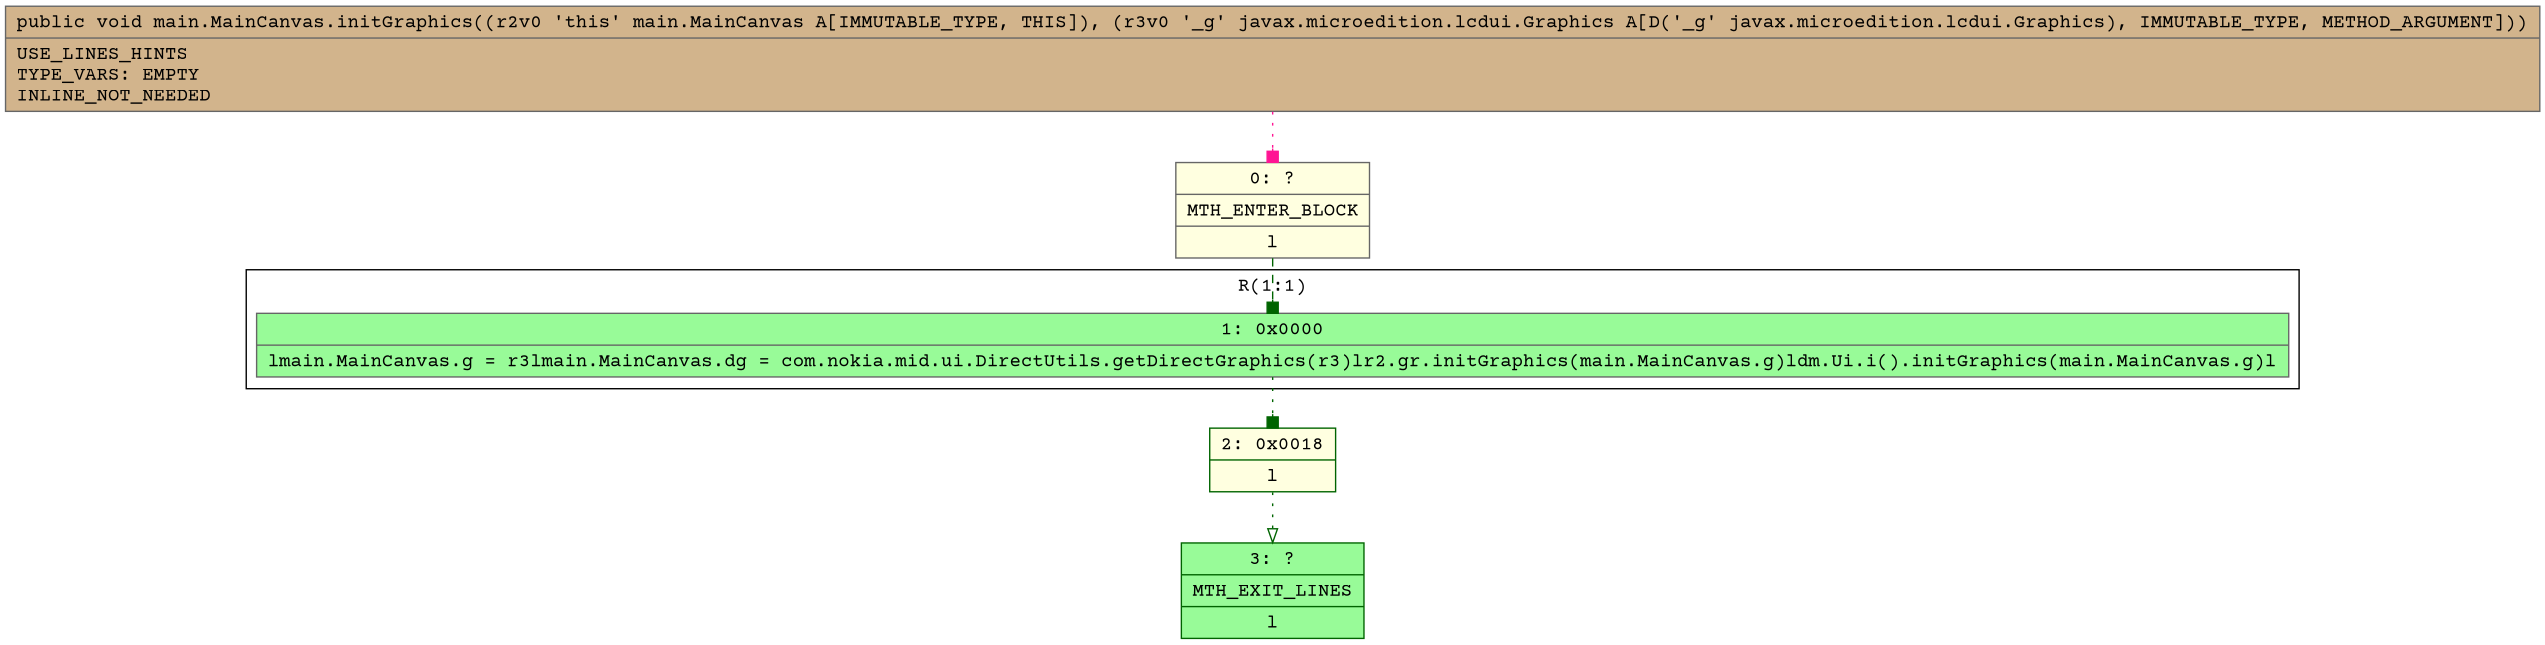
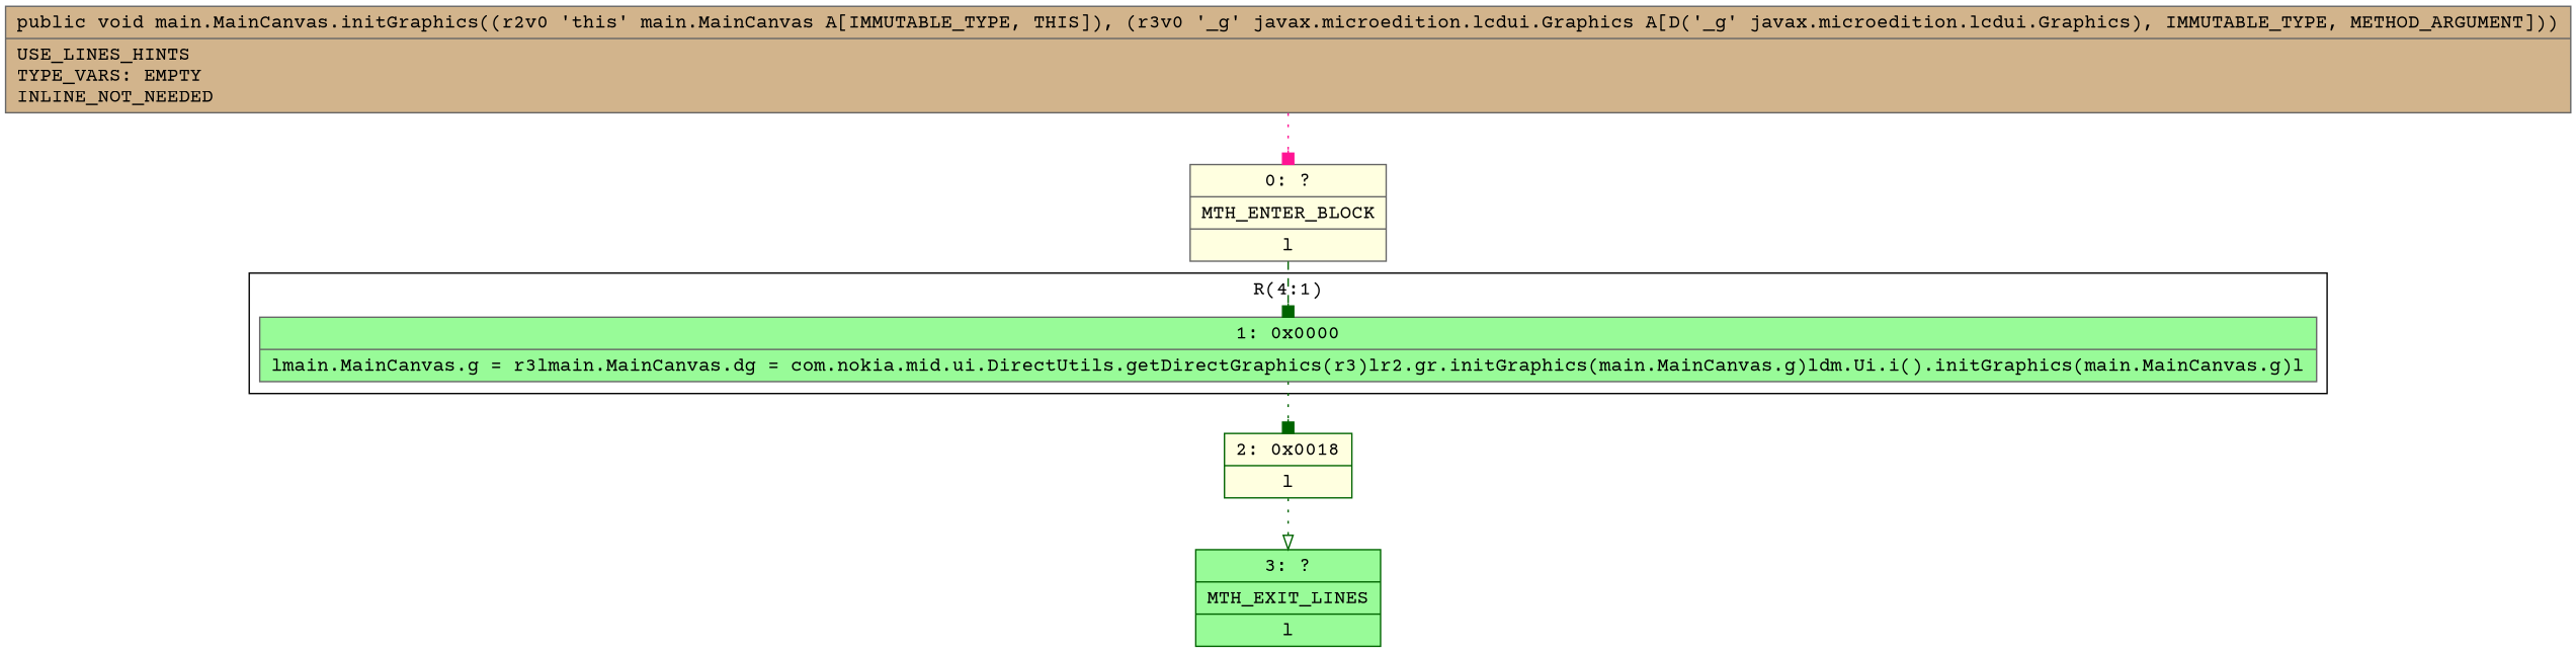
  digraph {
    fontname="Courier Prime"
    node [color=gray40 fillcolor=palegreen fontname="Courier Prime" shape=record style=filled]
    edge [arrowhead=box color=darkgreen fontname="Courier Prime" style=dotted]
    n1 [label="{1\:\ 0x0000|lmain.MainCanvas.g = r3lmain.MainCanvas.dg = com.nokia.mid.ui.DirectUtils.getDirectGraphics(r3)lr2.gr.initGraphics(main.MainCanvas.g)ldm.Ui.i().initGraphics(main.MainCanvas.g)l}"]
    n2 [color=darkgreen fillcolor=lightyellow label="{2\:\ 0x0018|l}"]
    n3 [color=darkgreen label="{3\:\ ?|MTH_EXIT_LINES\l|l}"]
    n4 [fillcolor=lightyellow label="{0\:\ ?|MTH_ENTER_BLOCK\l|l}"]
    n5 [fillcolor=tan label="{public void main.MainCanvas.initGraphics((r2v0 'this' main.MainCanvas A[IMMUTABLE_TYPE, THIS]), (r3v0 '_g' javax.microedition.lcdui.Graphics A[D('_g' javax.microedition.lcdui.Graphics), IMMUTABLE_TYPE, METHOD_ARGUMENT]))  | USE_LINES_HINTS\lTYPE_VARS: EMPTY\lINLINE_NOT_NEEDED\l}"]
    subgraph cluster_1 {
-     label="R(1:1)"
+     label="R(4:1)"
      n1
    }
    n1 -> n2
    n2 -> n3 [arrowhead=onormal]
    n4 -> n1 [style=dashed]
    n5 -> n4 [color=deeppink]
  }
